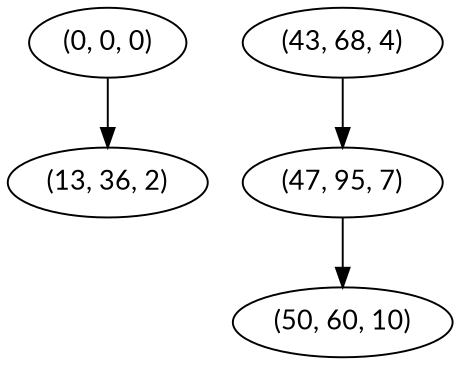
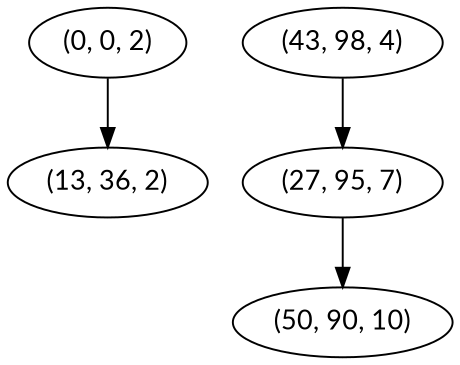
  digraph {
    fontname=Lato
    node [fontname=Lato]
    edge [fontname=Lato]
-   "(0, 0, 0)"
+   "(0, 0, 0)" [label="(0, 0, 2)"]
    "(13, 36, 2)"
-   "(43, 98, 4)" [label="(43, 68, 4)"]
-   "(47, 95, 7)"
-   "(50, 90, 10)" [label="(50, 60, 10)"]
+   "(43, 98, 4)"
+   "(47, 95, 7)" [label="(27, 95, 7)"]
+   "(50, 90, 10)"
    "(0, 0, 0)" -> "(13, 36, 2)"
    "(43, 98, 4)" -> "(47, 95, 7)"
    "(47, 95, 7)" -> "(50, 90, 10)"
  }
